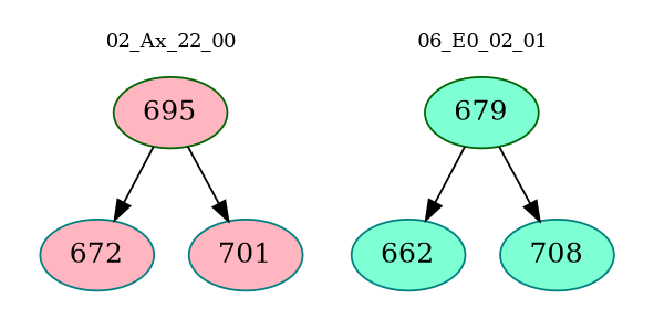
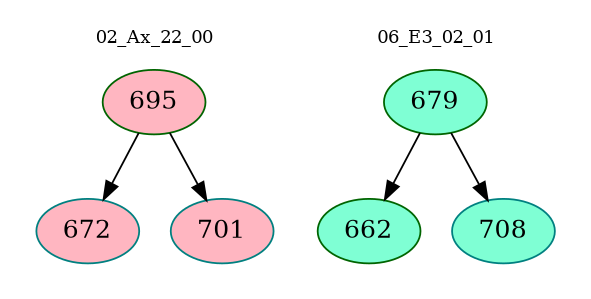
  digraph {
    node [color=darkgreen fillcolor=lightpink style=filled]
    edge [color=black]
    n1 [label=695]
    n2 [color=teal label=672]
    n3 [color=teal label=701]
    n4 [fillcolor=aquamarine label=679]
-   n5 [color=teal fillcolor=aquamarine label=662]
+   n5 [fillcolor=aquamarine label=662]
    n6 [color=teal fillcolor=aquamarine label=708]
    subgraph cluster_1 {
      color=white
      fontsize=10
      label="02_Ax_22_00"
      n1
      n2
      n3
    }
    subgraph cluster_2 {
      color=white
      fontsize=10
-     label="06_E0_02_01"
+     label="06_E3_02_01"
      n4
      n5
      n6
    }
    n1 -> n2
    n1 -> n3
    n4 -> n5
    n4 -> n6
  }
